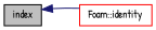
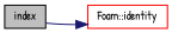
  digraph {
    rankdir=LR
    fontname="Patrick Hand"
    node [fontname="Patrick Hand" fontsize=10 shape=record]
    n1 [color=black fillcolor=grey75 fontcolor=black height=0.2 label=index style=filled width=0.4]
    n2 [color=red height=0.2 label="Foam::identity" width=0.4]
-   n2 -> n1 [color=midnightblue fontname="Patrick Hand" fontsize=10 labelfontname=Helvetica labelfontsize=10 style=solid]
+   n1 -> n2 [color=midnightblue fontname="Patrick Hand" fontsize=10 labelfontname=Helvetica labelfontsize=10 style=solid]
  }
